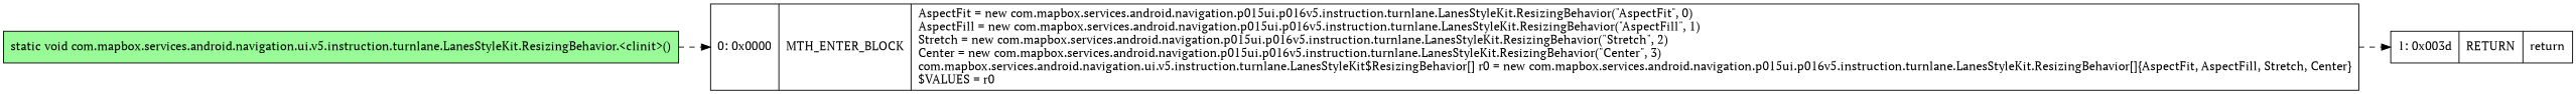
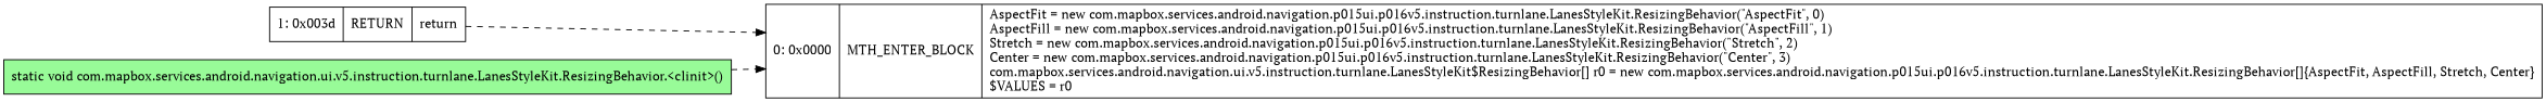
  digraph {
    rankdir=LR
    fontname="PT Serif"
    node [shape=record style=filled fillcolor=white fontname="PT Serif"]
    edge [style=dashed fontname="PT Serif"]
    n1 [label="{0\:\ 0x0000|MTH_ENTER_BLOCK\l|AspectFit = new com.mapbox.services.android.navigation.p015ui.p016v5.instruction.turnlane.LanesStyleKit.ResizingBehavior(\"AspectFit\", 0)\lAspectFill = new com.mapbox.services.android.navigation.p015ui.p016v5.instruction.turnlane.LanesStyleKit.ResizingBehavior(\"AspectFill\", 1)\lStretch = new com.mapbox.services.android.navigation.p015ui.p016v5.instruction.turnlane.LanesStyleKit.ResizingBehavior(\"Stretch\", 2)\lCenter = new com.mapbox.services.android.navigation.p015ui.p016v5.instruction.turnlane.LanesStyleKit.ResizingBehavior(\"Center\", 3)\lcom.mapbox.services.android.navigation.ui.v5.instruction.turnlane.LanesStyleKit$ResizingBehavior[] r0 = new com.mapbox.services.android.navigation.p015ui.p016v5.instruction.turnlane.LanesStyleKit.ResizingBehavior[]\{AspectFit, AspectFill, Stretch, Center\}\l$VALUES = r0\l}"]
    n2 [label="{1\:\ 0x003d|RETURN\l|return\l}"]
    n3 [label="{static void com.mapbox.services.android.navigation.ui.v5.instruction.turnlane.LanesStyleKit.ResizingBehavior.\<clinit\>() }" fillcolor=palegreen]
-   n1 -> n2
+   n2 -> n1
    n3 -> n1
  }
